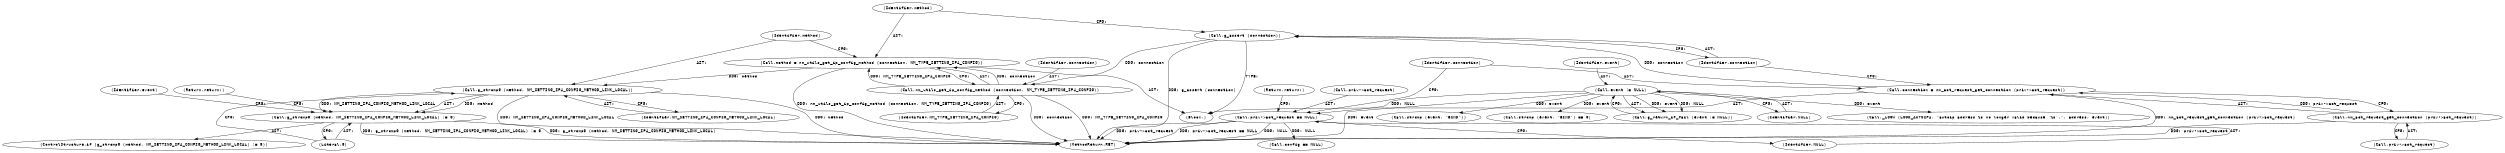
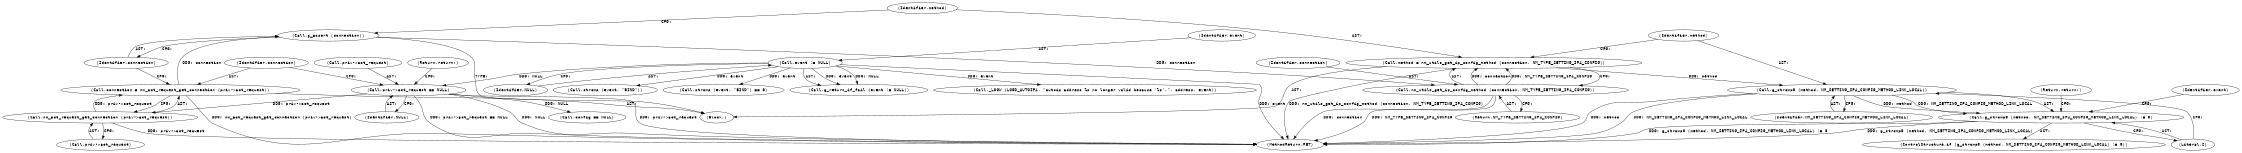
  digraph {
    fontname="DejaVu Sans Mono"
    node [fontname="DejaVu Sans Mono"]
    edge [fontname="DejaVu Sans Mono"]
    n1 [label="(Call,g_strcmp0 (method, NM_SETTING_IP4_CONFIG_METHOD_LINK_LOCAL))"]
    n2 [label="(Call,g_strcmp0 (method, NM_SETTING_IP4_CONFIG_METHOD_LINK_LOCAL) != 0)"]
    n3 [label="(Identifier,NM_SETTING_IP4_CONFIG_METHOD_LINK_LOCAL)"]
    n4 [label="(MethodReturn,RET)"]
-   n5 [label="(Literal,0)"]
+   n5 [label="(Literal,2)"]
    n6 [label="(ControlStructure,if (g_strcmp0 (method, NM_SETTING_IP4_CONFIG_METHOD_LINK_LOCAL) != 0))"]
    n7 [label="(Call,method = nm_utils_get_ip_config_method (connection, NM_TYPE_SETTING_IP4_CONFIG))"]
    n8 [label="(Call,nm_utils_get_ip_config_method (connection, NM_TYPE_SETTING_IP4_CONFIG))"]
    n9 [label="(Block,)"]
-   n10 [label="(Identifier,NM_TYPE_SETTING_IP4_CONFIG)"]
+   n10 [label="(Return,NM_TYPE_SETTING_IP4_CONFIG)"]
    n11 [label="(Call,g_assert (connection))"]
    n12 [label="(Identifier,connection)"]
    n13 [label="(Call,connection = nm_act_request_get_connection (priv->act_request))"]
    n14 [label="(Call,nm_act_request_get_connection (priv->act_request))"]
    n15 [label="(Call,priv->act_request)"]
    n16 [label="(Call,priv->act_request == NULL)"]
    n17 [label="(Call,config == NULL)"]
    n18 [label="(Identifier,NULL)"]
    n19 [label="(Call,event != NULL)"]
    n20 [label="(Identifier,NULL)"]
    n21 [label="(Call,strcmp (event, \"BIND\"))"]
    n22 [label="(Call,strcmp (event, \"BIND\") == 0)"]
    n23 [label="(Call,g_return_if_fail (event != NULL))"]
    n24 [label="(Call,_LOGW (LOGD_AUTOIP4, \"autoip address %s no longer valid because '%s'.\", address, event))"]
    n25 [label="(Identifier,connection)"]
    n26 [label="(Identifier,event)"]
    n27 [label="(Identifier,connection)"]
    n28 [label="(Return,return;)"]
    n29 [label="(Identifier,method)"]
    n30 [label="(Return,return;)"]
    n31 [label="(Identifier,method)"]
    n32 [label="(Call,priv->act_request)"]
    n33 [label="(Identifier,event)"]
    n1 -> n2 [label="AST: "]
    n1 -> n2 [label="DDG: method"]
    n1 -> n2 [label="DDG: NM_SETTING_IP4_CONFIG_METHOD_LINK_LOCAL"]
    n1 -> n3 [label="CFG: "]
    n1 -> n4 [label="DDG: NM_SETTING_IP4_CONFIG_METHOD_LINK_LOCAL"]
    n1 -> n4 [label="DDG: method"]
    n2 -> n4 [label="DDG: g_strcmp0 (method, NM_SETTING_IP4_CONFIG_METHOD_LINK_LOCAL)"]
    n2 -> n4 [label="DDG: g_strcmp0 (method, NM_SETTING_IP4_CONFIG_METHOD_LINK_LOCAL) != 0"]
    n2 -> n5 [label="CFG: "]
    n2 -> n6 [label="AST: "]
    n3 -> n1 [label="AST: "]
    n5 -> n1 [label="CFG: "]
    n5 -> n2 [label="AST: "]
    n7 -> n1 [label="DDG: method"]
    n7 -> n4 [label="DDG: nm_utils_get_ip_config_method (connection, NM_TYPE_SETTING_IP4_CONFIG)"]
    n7 -> n8 [label="CFG: "]
    n7 -> n9 [label="AST: "]
    n8 -> n4 [label="DDG: connection"]
    n8 -> n4 [label="DDG: NM_TYPE_SETTING_IP4_CONFIG"]
    n8 -> n7 [label="AST: "]
    n8 -> n7 [label="DDG: connection"]
    n8 -> n7 [label="DDG: NM_TYPE_SETTING_IP4_CONFIG"]
    n8 -> n10 [label="CFG: "]
    n10 -> n8 [label="AST: "]
-   n11 -> n4 [label="DDG: g_assert (connection)"]
    n11 -> n8 [label="DDG: connection"]
    n11 -> n9 [label="TYPE: "]
    n11 -> n12 [label="CFG: "]
    n12 -> n11 [label="AST: "]
    n12 -> n13 [label="CFG: "]
    n13 -> n4 [label="DDG: nm_act_request_get_connection (priv->act_request)"]
    n13 -> n9 [label="AST: "]
    n13 -> n11 [label="DDG: connection"]
    n13 -> n14 [label="CFG: "]
    n14 -> n4 [label="DDG: priv->act_request"]
    n14 -> n13 [label="AST: "]
    n14 -> n13 [label="DDG: priv->act_request"]
    n14 -> n15 [label="CFG: "]
    n15 -> n14 [label="AST: "]
    n16 -> n4 [label="DDG: NULL"]
    n16 -> n4 [label="DDG: priv->act_request"]
    n16 -> n4 [label="DDG: priv->act_request == NULL"]
+   n16 -> n14 [label="DDG: priv->act_request"]
    n16 -> n17 [label="DDG: NULL"]
    n16 -> n18 [label="CFG: "]
    n18 -> n16 [label="AST: "]
    n19 -> n4 [label="DDG: event"]
    n19 -> n16 [label="DDG: NULL"]
    n19 -> n20 [label="CFG: "]
    n19 -> n21 [label="DDG: event"]
    n19 -> n22 [label="DDG: event"]
    n19 -> n23 [label="AST: "]
    n19 -> n23 [label="DDG: event"]
    n19 -> n23 [label="DDG: NULL"]
    n19 -> n24 [label="DDG: event"]
    n20 -> n19 [label="AST: "]
-   n23 -> n19 [label="CFG: "]
    n25 -> n13 [label="AST: "]
    n25 -> n16 [label="CFG: "]
    n26 -> n2 [label="CFG: "]
    n27 -> n8 [label="AST: "]
    n28 -> n16 [label="CFG: "]
    n29 -> n1 [label="AST: "]
    n29 -> n7 [label="CFG: "]
    n30 -> n2 [label="CFG: "]
    n31 -> n7 [label="AST: "]
    n31 -> n11 [label="CFG: "]
    n32 -> n16 [label="AST: "]
    n33 -> n19 [label="AST: "]
  }
